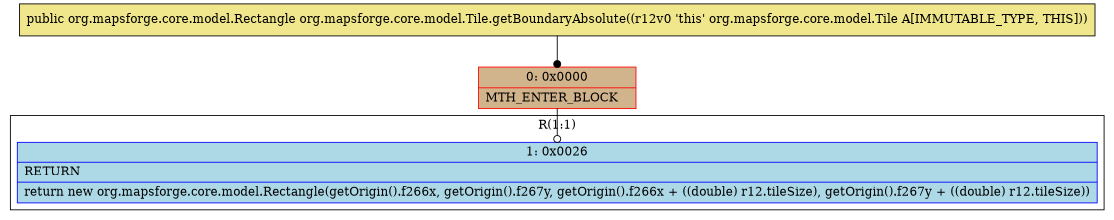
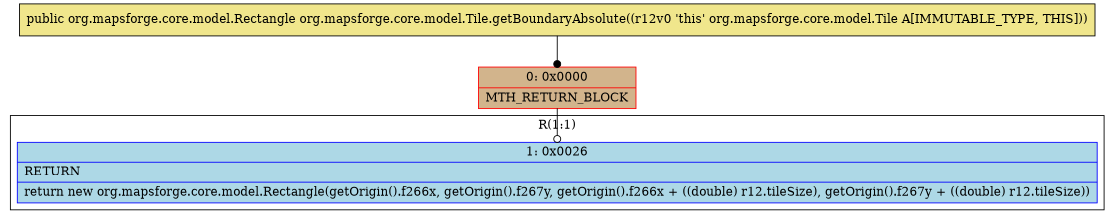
  digraph {
    node [shape=record style=filled]
    n1 [color=blue label="{1\:\ 0x0026|RETURN\l|return new org.mapsforge.core.model.Rectangle(getOrigin().f266x, getOrigin().f267y, getOrigin().f266x + ((double) r12.tileSize), getOrigin().f267y + ((double) r12.tileSize))\l}" fillcolor=lightblue]
-   n2 [color=red label="{0\:\ 0x0000|MTH_ENTER_BLOCK\l}" fillcolor=tan]
+   n2 [color=red label="{0\:\ 0x0000|MTH_RETURN_BLOCK\l}" fillcolor=tan]
    n3 [label="{public org.mapsforge.core.model.Rectangle org.mapsforge.core.model.Tile.getBoundaryAbsolute((r12v0 'this' org.mapsforge.core.model.Tile A[IMMUTABLE_TYPE, THIS])) }" fillcolor=khaki]
    subgraph cluster_1 {
      label="R(1:1)"
      n1
    }
    n2 -> n1 [arrowhead=odot]
    n3 -> n2 [arrowhead=dot]
  }
